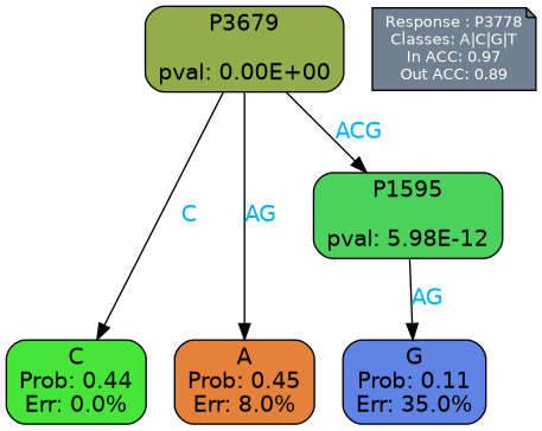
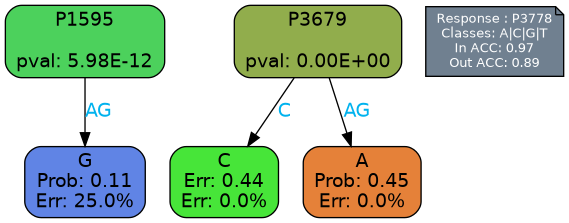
  digraph {
    ranksep=equally
    splines=polylines
    node [color=black fontname=helvetica shape=box style="filled, rounded"]
    edge [fontcolor=deepskyblue2 fontname=helvetica]
-   n1 [fillcolor="#6084e5" label="G\nProb: 0.11\nErr: 35.0%"]
-   n2 [fillcolor="#47e539" label="C\nProb: 0.44\nErr: 0.0%"]
-   n3 [fillcolor="#e58139" label="A\nProb: 0.45\nErr: 8.0%"]
+   n1 [fillcolor="#6084e5" label="G\nProb: 0.11\nErr: 25.0%"]
+   n2 [fillcolor="#47e539" label="C\nErr: 0.44\nErr: 0.0%"]
+   n3 [fillcolor="#e58139" label="A\nProb: 0.45\nErr: 0.0%"]
    n4 [align=left fillcolor=slategray fontcolor=white fontsize=10 label="Response : P3778\nClasses: A|C|G|T\nIn ACC: 0.97\nOut ACC: 0.89\n" shape=note style=filled]
    n5 [fillcolor="#91ad4c" label="P3679\n\npval: 0.00E+00"]
    n6 [fillcolor="#4cd15c" label="P1595\n\npval: 5.98E-12"]
    subgraph sub_1 {
      rank=same
      n1
      n2
      n3
    }
    subgraph sub_2 {
      rank=same
      n4
      n5
    }
    n5 -> n2 [label=C]
    n5 -> n3 [label=AG]
-   n5 -> n6 [label=ACG]
    n6 -> n1 [label=AG]
  }
